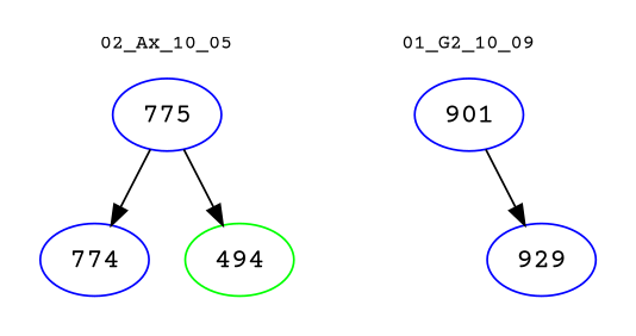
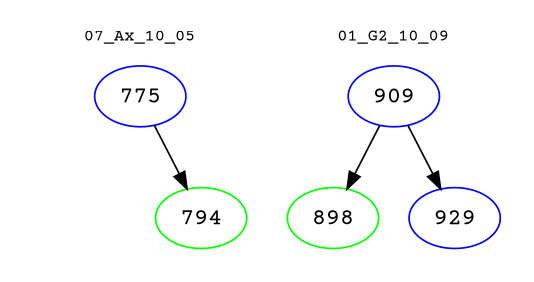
  digraph {
    fontname="Courier Prime"
    node [color=blue fontname="Courier Prime"]
    edge [color=black fontname="Courier Prime"]
    n1 [label=775]
-   n2 [label=774]
-   n3 [color=green label=494]
-   n4 [label=901]
+   n3 [color=green label=794]
+   n4 [label=909]
+   n5 [color=green label=898]
    n6 [label=929]
    subgraph cluster_1 {
      color=white
      fontsize=10
-     label="02_Ax_10_05"
+     label="07_Ax_10_05"
      n1
-     n2
      n3
    }
    subgraph cluster_2 {
      color=white
      fontsize=10
      label="01_G2_10_09"
      n4
+     n5
      n6
    }
-   n1 -> n2
    n1 -> n3
+   n4 -> n5
    n4 -> n6
  }
